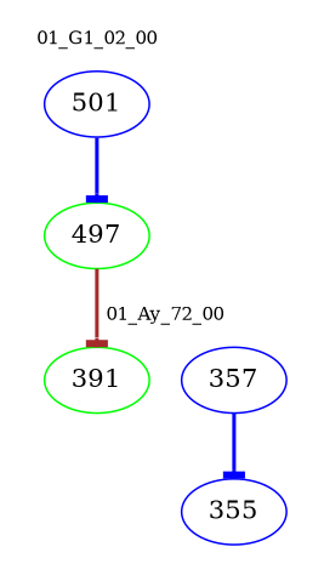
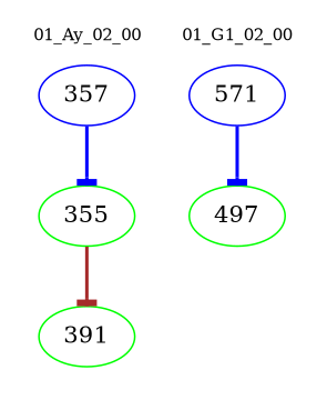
  digraph {
    node [color=green]
    edge [arrowhead=tee color=blue style=bold]
    n1 [color=blue label=357]
-   n2 [color=blue label=355]
+   n2 [label=355]
    n3 [label=391]
-   n4 [color=blue label=501]
+   n4 [color=blue label=571]
    n5 [label=497]
    subgraph cluster_1 {
      color=white
      fontsize=10
-     label="01_Ay_72_00"
+     label="01_Ay_02_00"
      n1
      n2
      n3
    }
    subgraph cluster_2 {
      color=white
      fontsize=10
      label="01_G1_02_00"
      n4
      n5
    }
    n1 -> n2
-   n5 -> n3 [color=brown]
+   n2 -> n3 [color=brown]
    n4 -> n5
  }
